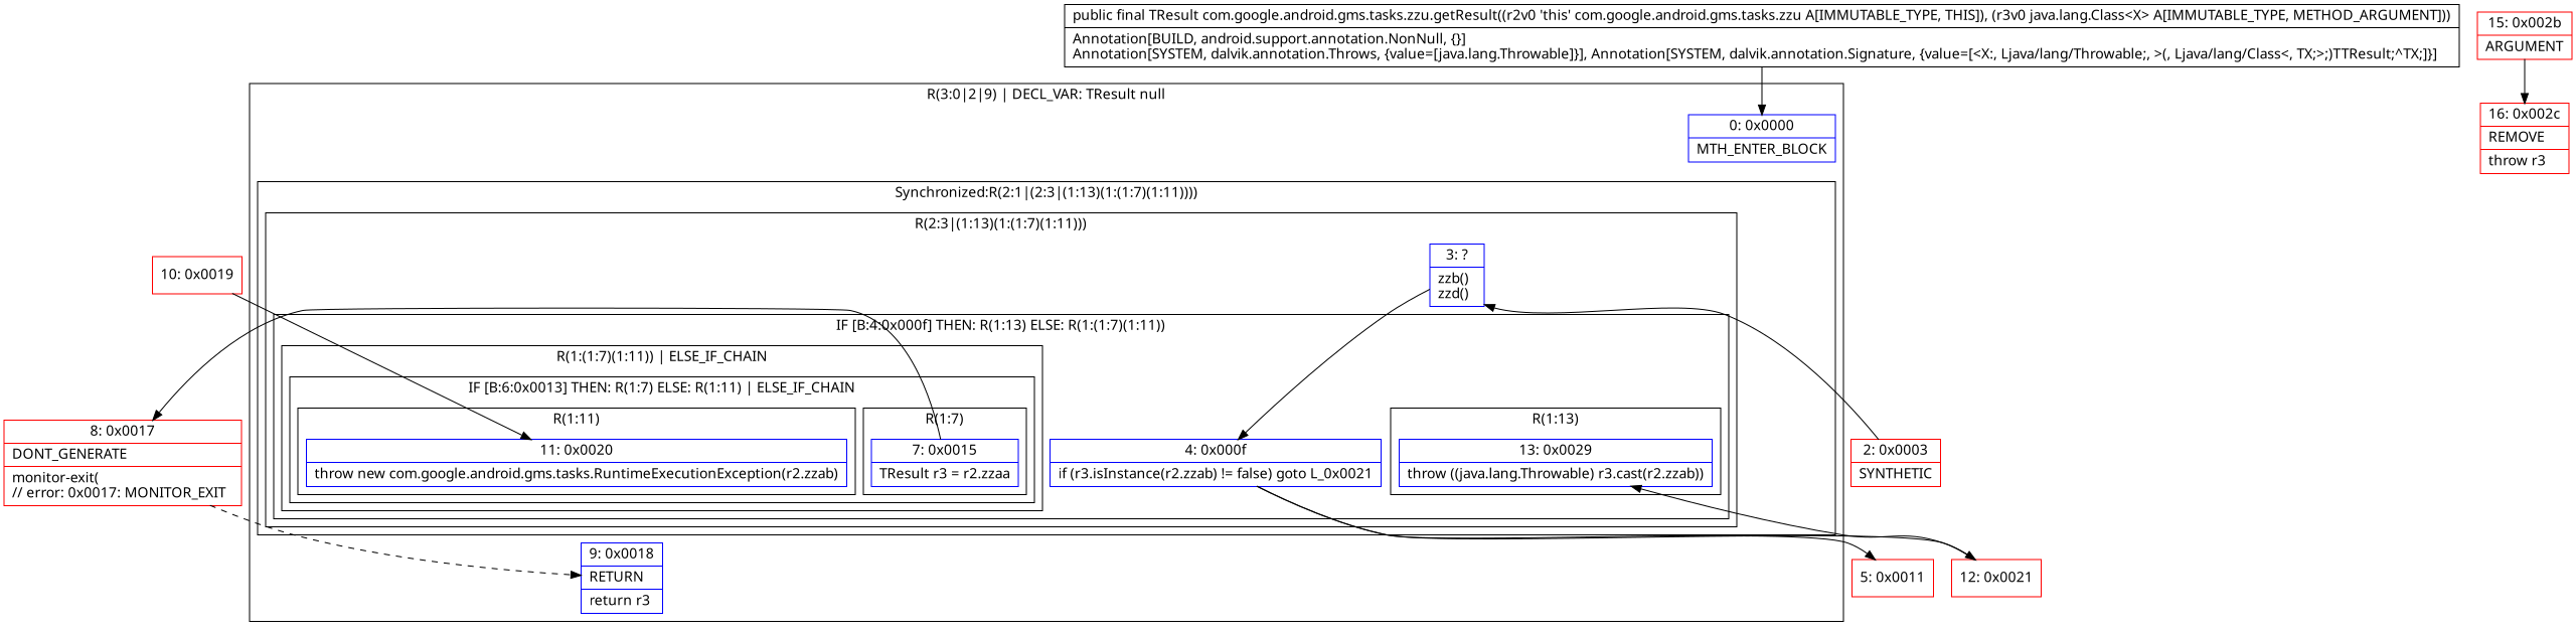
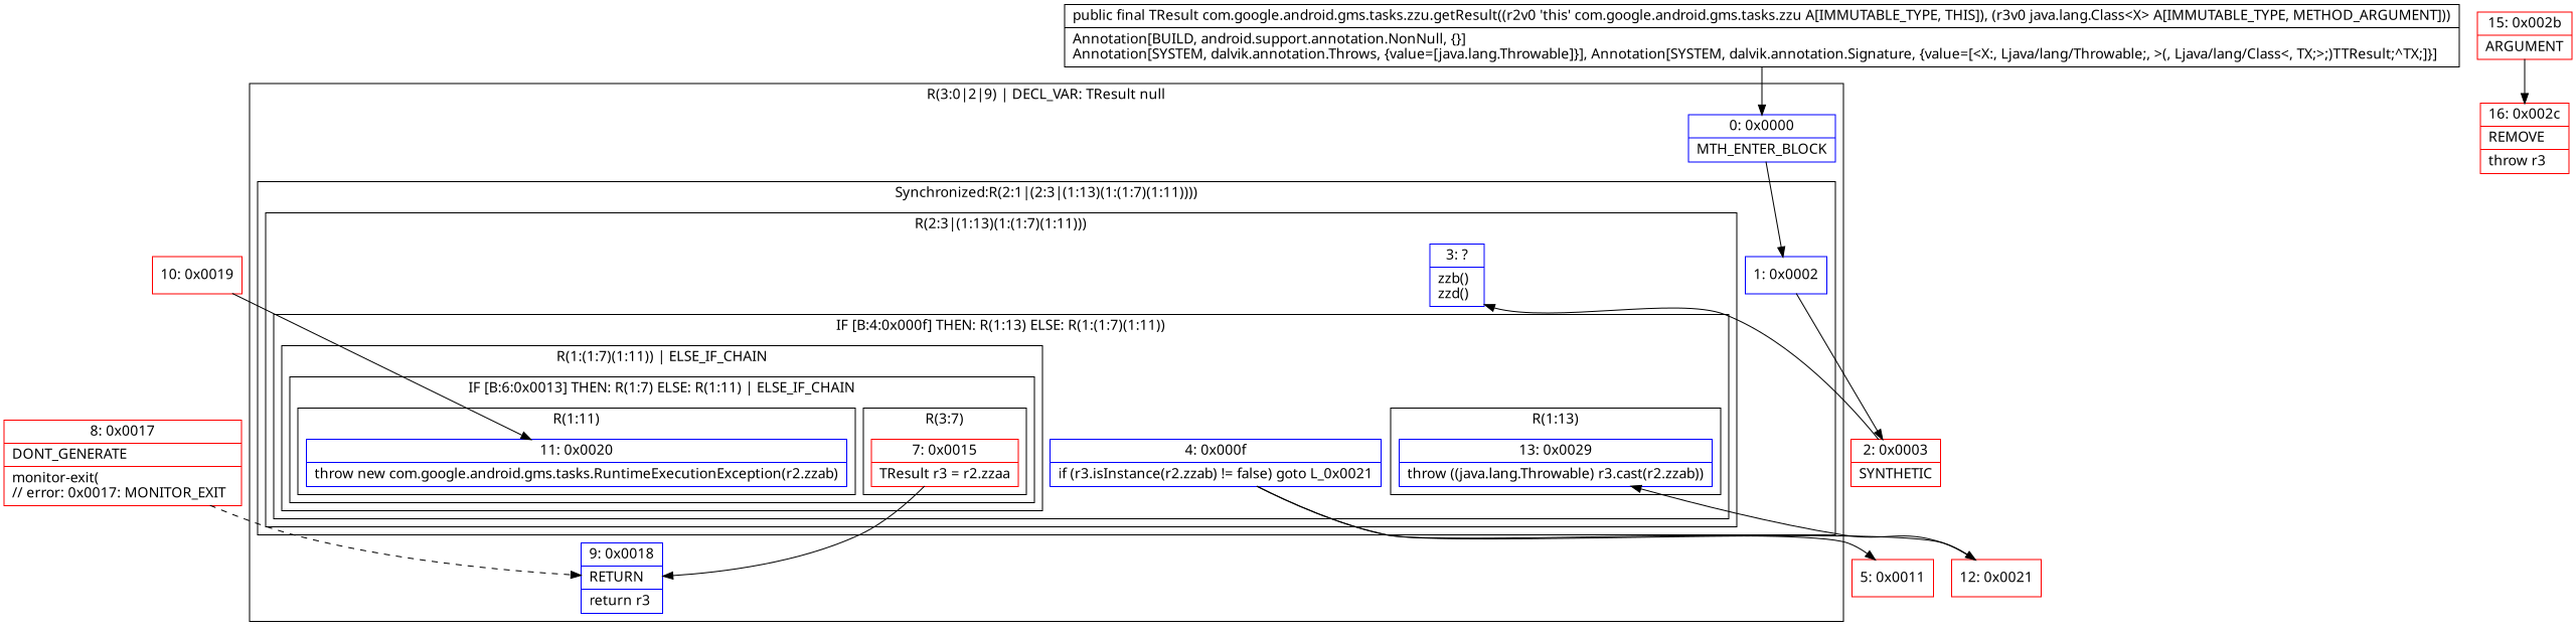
  digraph {
    fontname="Noto Sans"
    node [color=blue fontname="Noto Sans" shape=record]
    edge [fontname="Noto Sans"]
    n1 [label="{13\:\ 0x0029|throw ((java.lang.Throwable) r3.cast(r2.zzab))\l}"]
-   n2 [label="{7\:\ 0x0015|TResult r3 = r2.zzaa\l}"]
+   n2 [color=red label="{7\:\ 0x0015|TResult r3 = r2.zzaa\l}"]
    n3 [label="{11\:\ 0x0020|throw new com.google.android.gms.tasks.RuntimeExecutionException(r2.zzab)\l}"]
    n4 [label="{4\:\ 0x000f|if (r3.isInstance(r2.zzab) != false) goto L_0x0021\l}"]
    n5 [label="{3\:\ ?|zzb()\lzzd()\l}"]
+   n6 [label="{1\:\ 0x0002}"]
    n7 [label="{0\:\ 0x0000|MTH_ENTER_BLOCK\l}"]
    n8 [label="{9\:\ 0x0018|RETURN\l|return r3\l}"]
    n9 [color=red label="{8\:\ 0x0017|DONT_GENERATE\l|monitor\-exit(\l\/\/ error: 0x0017: MONITOR_EXIT  \l}"]
    n10 [color=red label="{5\:\ 0x0011}"]
    n11 [color=red label="{12\:\ 0x0021}"]
    n12 [color=red label="{2\:\ 0x0003|SYNTHETIC\l}"]
    n13 [color=red label="{10\:\ 0x0019}"]
    n14 [color=red label="{15\:\ 0x002b|ARGUMENT\l}"]
    n15 [color=red label="{16\:\ 0x002c|REMOVE\l|throw r3\l}"]
    n16 [label="{public final TResult com.google.android.gms.tasks.zzu.getResult((r2v0 'this' com.google.android.gms.tasks.zzu A[IMMUTABLE_TYPE, THIS]), (r3v0 java.lang.Class\<X\> A[IMMUTABLE_TYPE, METHOD_ARGUMENT]))  | Annotation[BUILD, android.support.annotation.NonNull, \{\}]\lAnnotation[SYSTEM, dalvik.annotation.Throws, \{value=[java.lang.Throwable]\}], Annotation[SYSTEM, dalvik.annotation.Signature, \{value=[\<X:, Ljava\/lang\/Throwable;, \>(, Ljava\/lang\/Class\<, TX;\>;)TTResult;^TX;]\}]\l}" color=""]
    subgraph cluster_1 {
      label="R(3:0|2|9) | DECL_VAR: TResult null\l"
      n7
      n8
      subgraph cluster_2 {
        label="Synchronized:R(2:1|(2:3|(1:13)(1:(1:7)(1:11))))"
+       n6
        subgraph cluster_3 {
          label="R(2:3|(1:13)(1:(1:7)(1:11)))"
          n5
          subgraph cluster_4 {
            label="IF [B:4:0x000f] THEN: R(1:13) ELSE: R(1:(1:7)(1:11))"
            n4
            subgraph cluster_5 {
              label="R(1:13)"
              n1
            }
            subgraph cluster_6 {
              label="R(1:(1:7)(1:11)) | ELSE_IF_CHAIN\l"
              subgraph cluster_7 {
                label="IF [B:6:0x0013] THEN: R(1:7) ELSE: R(1:11) | ELSE_IF_CHAIN\l"
                subgraph cluster_8 {
-                 label="R(1:7)"
+                 label="R(3:7)"
                  n2
                }
                subgraph cluster_9 {
                  label="R(1:11)"
                  n3
                }
              }
            }
          }
        }
      }
    }
-   n2 -> n9
+   n2 -> n8
    n4 -> n10 [style=solid]
    n4 -> n11
-   n5 -> n4
+   n6 -> n12
+   n7 -> n6
    n9 -> n8 [style=dashed]
    n11 -> n1
    n12 -> n5
    n13 -> n3
    n14 -> n15
    n16 -> n7
  }
